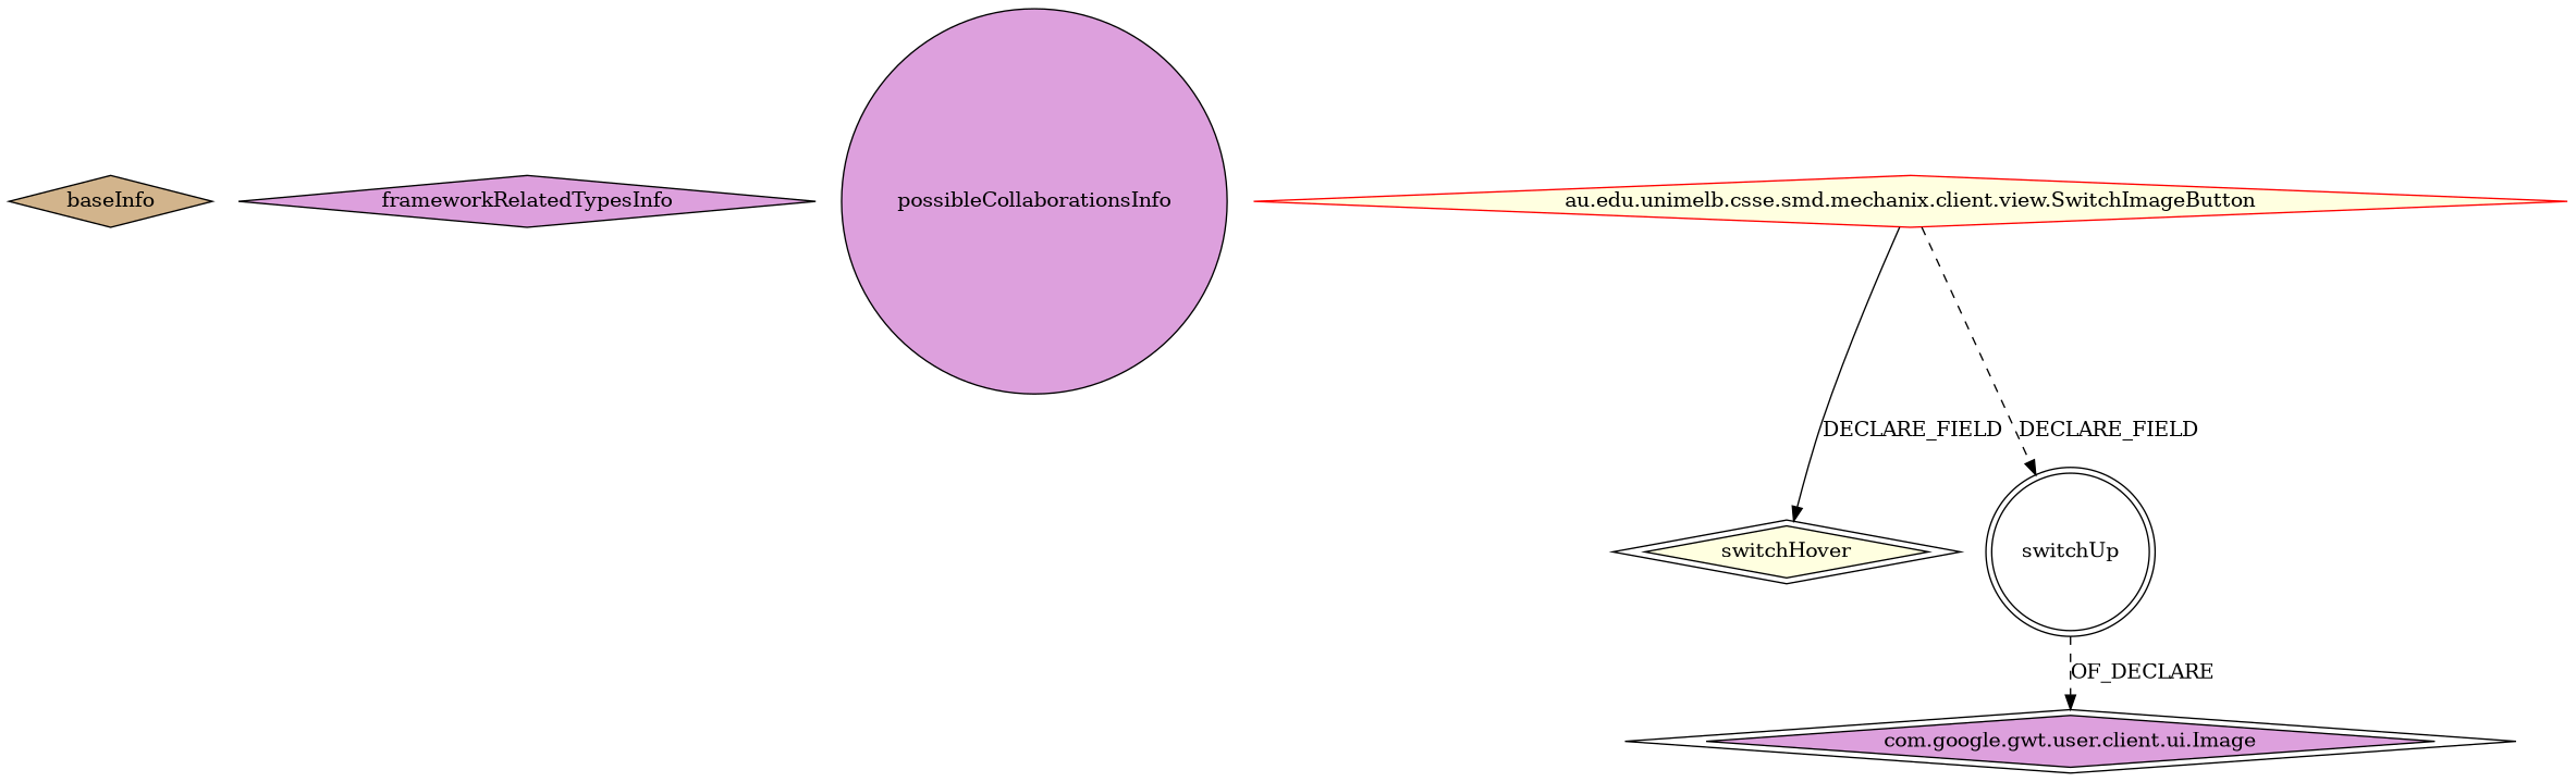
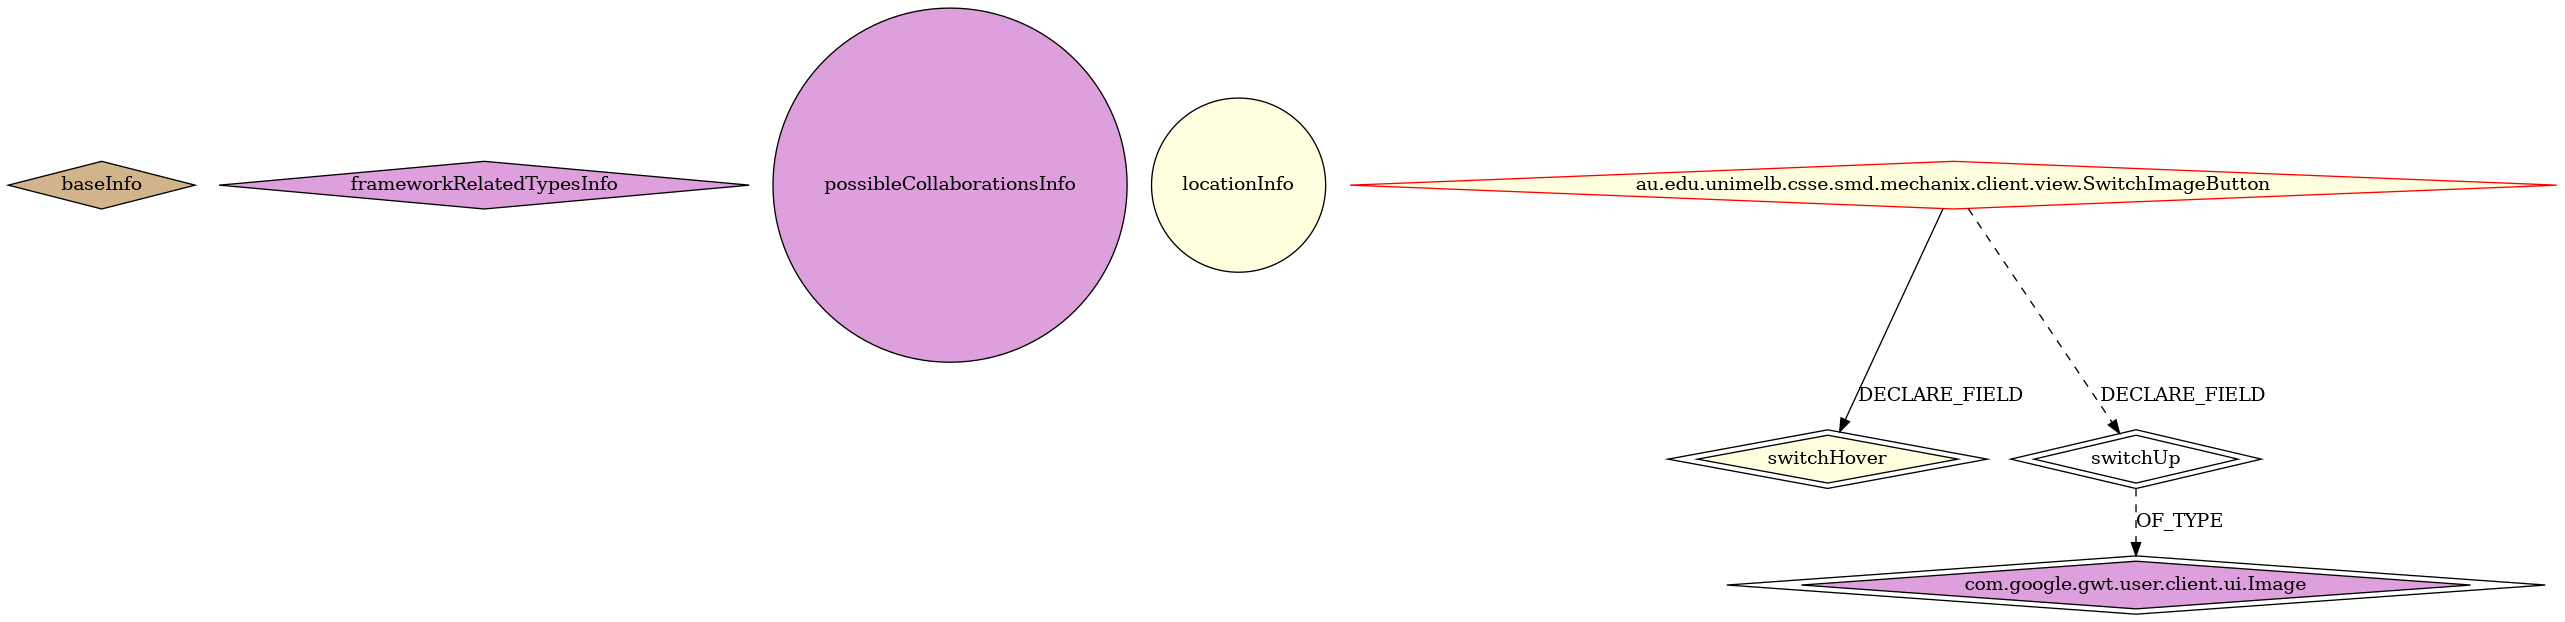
  digraph {
    fontname="DejaVu Serif"
    node [fillcolor=plum fontname="DejaVu Serif" shape=diamond style=filled]
    edge [fontname="DejaVu Serif" style=dashed]
    baseInfo [category=extension_graph fillcolor=tan graphId=727 isAnonymous=false possibleRelation=false]
    frameworkRelatedTypesInfo [0="com.google.gwt.user.client.ui.PushButton"]
    possibleCollaborationsInfo [shape=circle]
+   locationInfo [contextSignature=SwitchImageButton filePath="/aramk-mechanix/mechanix-master/src/au/edu/unimelb/csse/smd/mechanix/client/view/SwitchImageButton.java" fillcolor=lightyellow graphId=727 projectName="aramk-mechanix" shape=circle]
    n5 [color=red fillcolor=lightyellow isFrameworkType=false label="au.edu.unimelb.csse.smd.mechanix.client.view.SwitchImageButton" vertexType=ROOT_CLIENT_CLASS_DECLARATION]
    n6 [fillcolor=lightyellow isFrameworkType=true label=switchHover peripheries=2 vertexType=FIELD_DECLARATION]
-   n7 [fillcolor=white isFrameworkType=true label=switchUp peripheries=2 shape=circle vertexType=FIELD_DECLARATION]
+   n7 [fillcolor=white isFrameworkType=true label=switchUp peripheries=2 vertexType=FIELD_DECLARATION]
    n8 [isFrameworkType=true label="com.google.gwt.user.client.ui.Image" peripheries=2 vertexType=FRAMEWORK_CLASS_TYPE]
    n5 -> n6 [label=DECLARE_FIELD style=solid]
    n5 -> n7 [label=DECLARE_FIELD]
-   n7 -> n8 [label=OF_DECLARE]
+   n7 -> n8 [label=OF_TYPE]
  }
